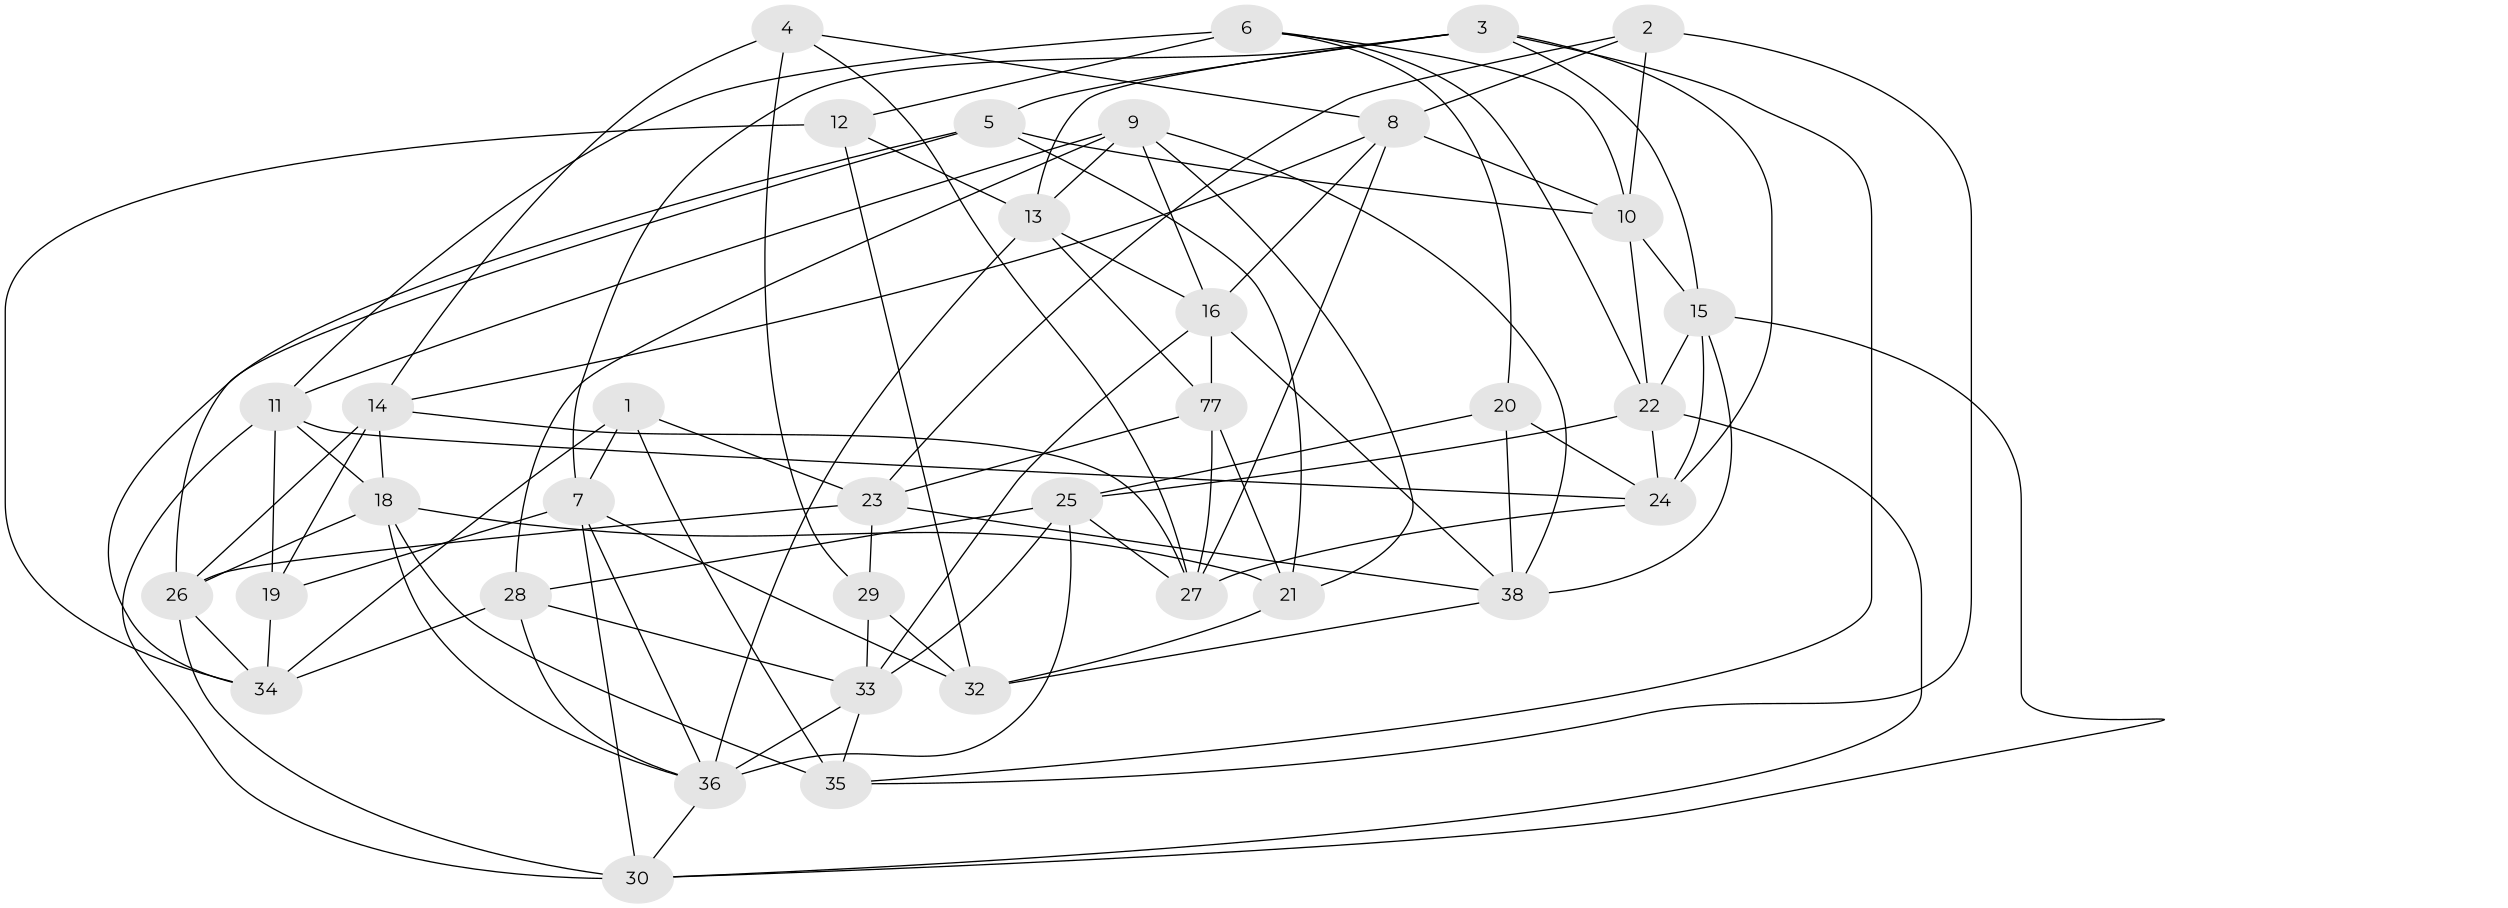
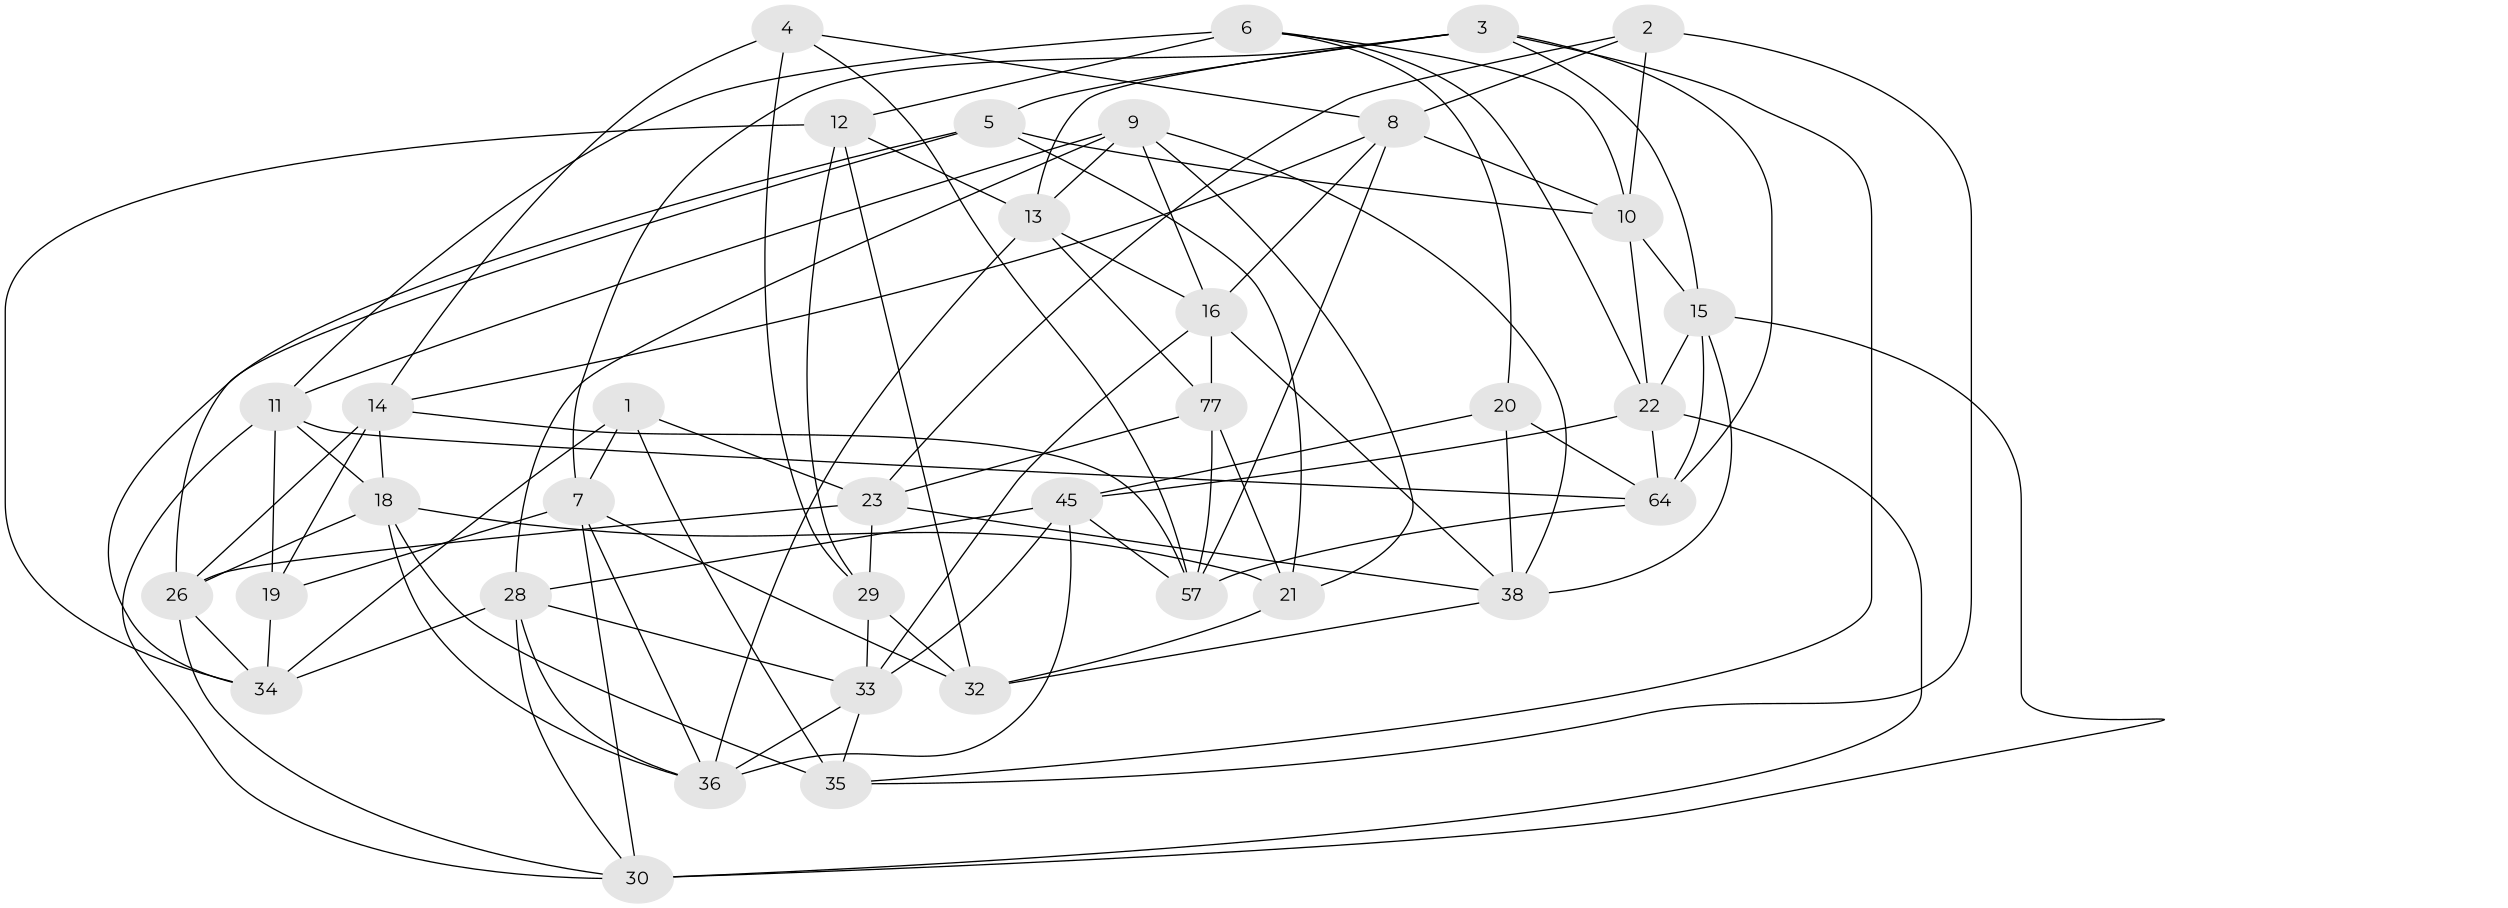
  graph {
    fontname=Montserrat
    node [color=gray90 fontname=Montserrat style=filled]
    edge [fontname=Montserrat weight=1.0]
    1
    7
    23
    34
    35
    5
    10
    21
    26
    19
    30
    32
    36
    29
    n15 [label=38]
    2
    8
    14
-   27
+   27 [label=57]
    16
    15
    22
    3
    13
-   24
+   24 [label=64]
    n26 [label=77]
    4
    18
    33
    6
    11
    12
    20
-   25
+   25 [label=45]
    9
    28
    1 -- 7
    1 -- 23
    1 -- 34
    1 -- 35 [weight=2.0]
    7 -- 19
    7 -- 30
    7 -- 32
    7 -- 36
    23 -- 26
    23 -- 29
    23 -- n15
    5 -- 34
    5 -- 10
    5 -- 21
    5 -- 26
    10 -- 15
    10 -- 22
    21 -- 32
    26 -- 34
    26 -- 30
    19 -- 34
    29 -- 32 [weight=2.0]
    29 -- 33
    n15 -- 32
    2 -- 23
    2 -- 35
    2 -- 10
    2 -- 8
    8 -- 10
    8 -- 14
    8 -- 27
    8 -- 16
    14 -- 26
    14 -- 19
    14 -- 27
    14 -- 18
    16 -- n15
    16 -- n26
    16 -- 33
    15 -- 30
    15 -- n15
    15 -- 22
    15 -- 24
    22 -- 30
    22 -- 24
    22 -- 25
    3 -- 7
    3 -- 35
    3 -- 5
    3 -- 15
    3 -- 13
    3 -- 24
    13 -- 36
    13 -- 16
    13 -- n26
    24 -- 27
    n26 -- 23
    n26 -- 21 [weight=2.0]
    n26 -- 27
    4 -- 29
    4 -- 8
    4 -- 14
    4 -- 27
    18 -- 35
    18 -- 21
    18 -- 26
    18 -- 36
    33 -- 35
    33 -- 36
    6 -- 10
    6 -- 22
    6 -- 11
    6 -- 12 [weight=2.0]
    6 -- 20
    11 -- 19
    11 -- 30
    11 -- 24
    11 -- 18
    12 -- 34
    12 -- 32
+   12 -- 29
    12 -- 13
    20 -- n15
    20 -- 24
    20 -- 25
    25 -- 36
    25 -- 27
    25 -- 33
    25 -- 28
    9 -- 21
    9 -- n15
    9 -- 16
    9 -- 13
    9 -- 11
    9 -- 28
    28 -- 34
-   36 -- 30
+   28 -- 30
    28 -- 36
    28 -- 33
  }
